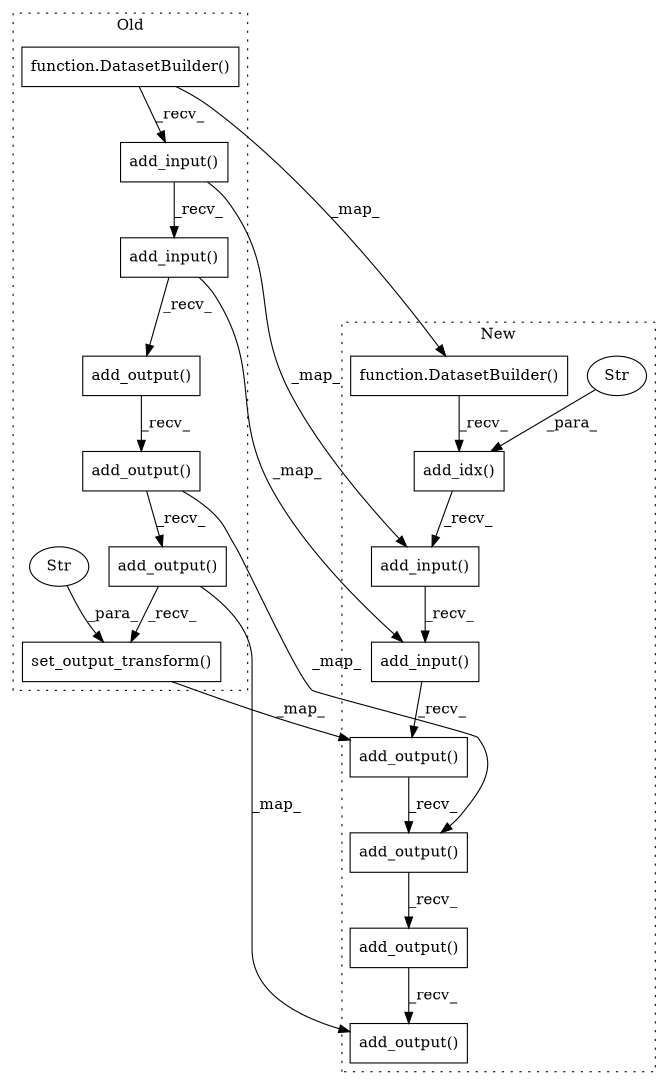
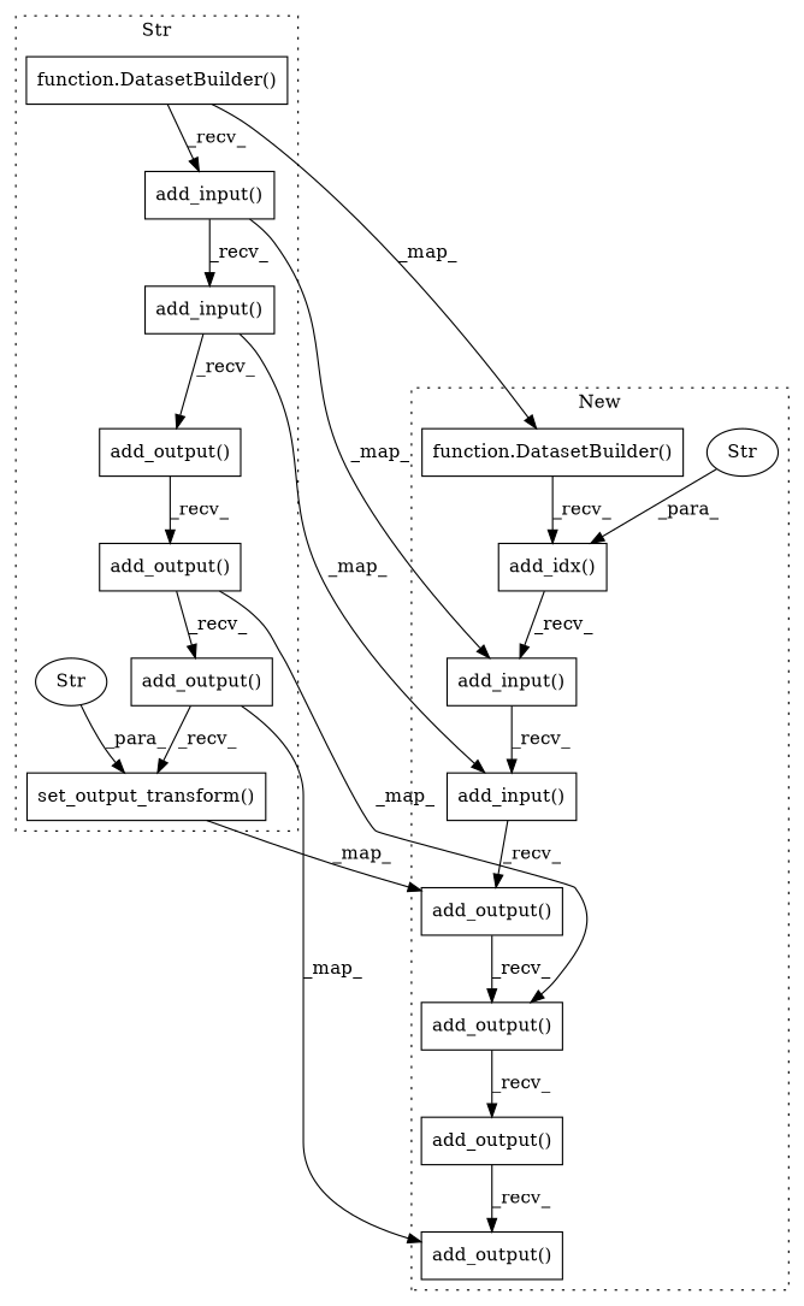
  digraph {
    node [a=75 l=16 s=246 shape=box]
    n1 [l=176 label="add_output()" s=210]
    n2 [label="function.DatasetBuilder()" s=210]
    n3 [l="309,1" label="set_output_transform()" s="210,541"]
    n4 [a=66 l=5 label=Str s=519 shape=ellipse]
    n5 [l=274 label="add_output()" s=210]
    n6 [l=70 label="add_input()" s=210]
    n7 [l=225 label="add_output()" s=210]
    n8 [l=127 label="add_input()" s=210]
    n9 [l=411 label="add_output()"]
    n10 [l="38,1" label="add_idx()" s="246,288"]
    n11 [a=66 l=4 label=Str s=284 shape=ellipse]
    n12 [label="function.DatasetBuilder()"]
    n13 [l=312 label="add_output()"]
    n14 [l=460 label="add_output()"]
    n15 [l=97 label="add_input()"]
    n16 [l=361 label="add_output()"]
    n17 [l=236 label="add_input()"]
    subgraph cluster_1 {
-     label=Old
+     label=Str
      style=dotted
      n1
      n2
      n3
      n4
      n5
      n6
      n7
      n8
    }
    subgraph cluster_2 {
      label=New
      style=dotted
      n9
      n10
      n11
      n12
      n13
      n14
      n15
      n16
      n17
    }
    n1 -> n7 [label=_recv_]
    n2 -> n6 [label=_recv_]
    n2 -> n12 [label=_map_]
    n3 -> n13 [label=_map_]
    n4 -> n3 [label=_para_]
    n5 -> n3 [label=_recv_]
    n5 -> n14 [label=_map_]
    n6 -> n8 [label=_recv_]
    n6 -> n15 [label=_map_]
    n7 -> n5 [label=_recv_]
    n7 -> n16 [label=_map_]
    n8 -> n1 [label=_recv_]
    n8 -> n17 [label=_map_]
    n9 -> n14 [label=_recv_]
    n10 -> n15 [label=_recv_]
    n11 -> n10 [label=_para_]
    n12 -> n10 [label=_recv_]
    n13 -> n16 [label=_recv_]
    n15 -> n17 [label=_recv_]
    n16 -> n9 [label=_recv_]
    n17 -> n13 [label=_recv_]
  }
